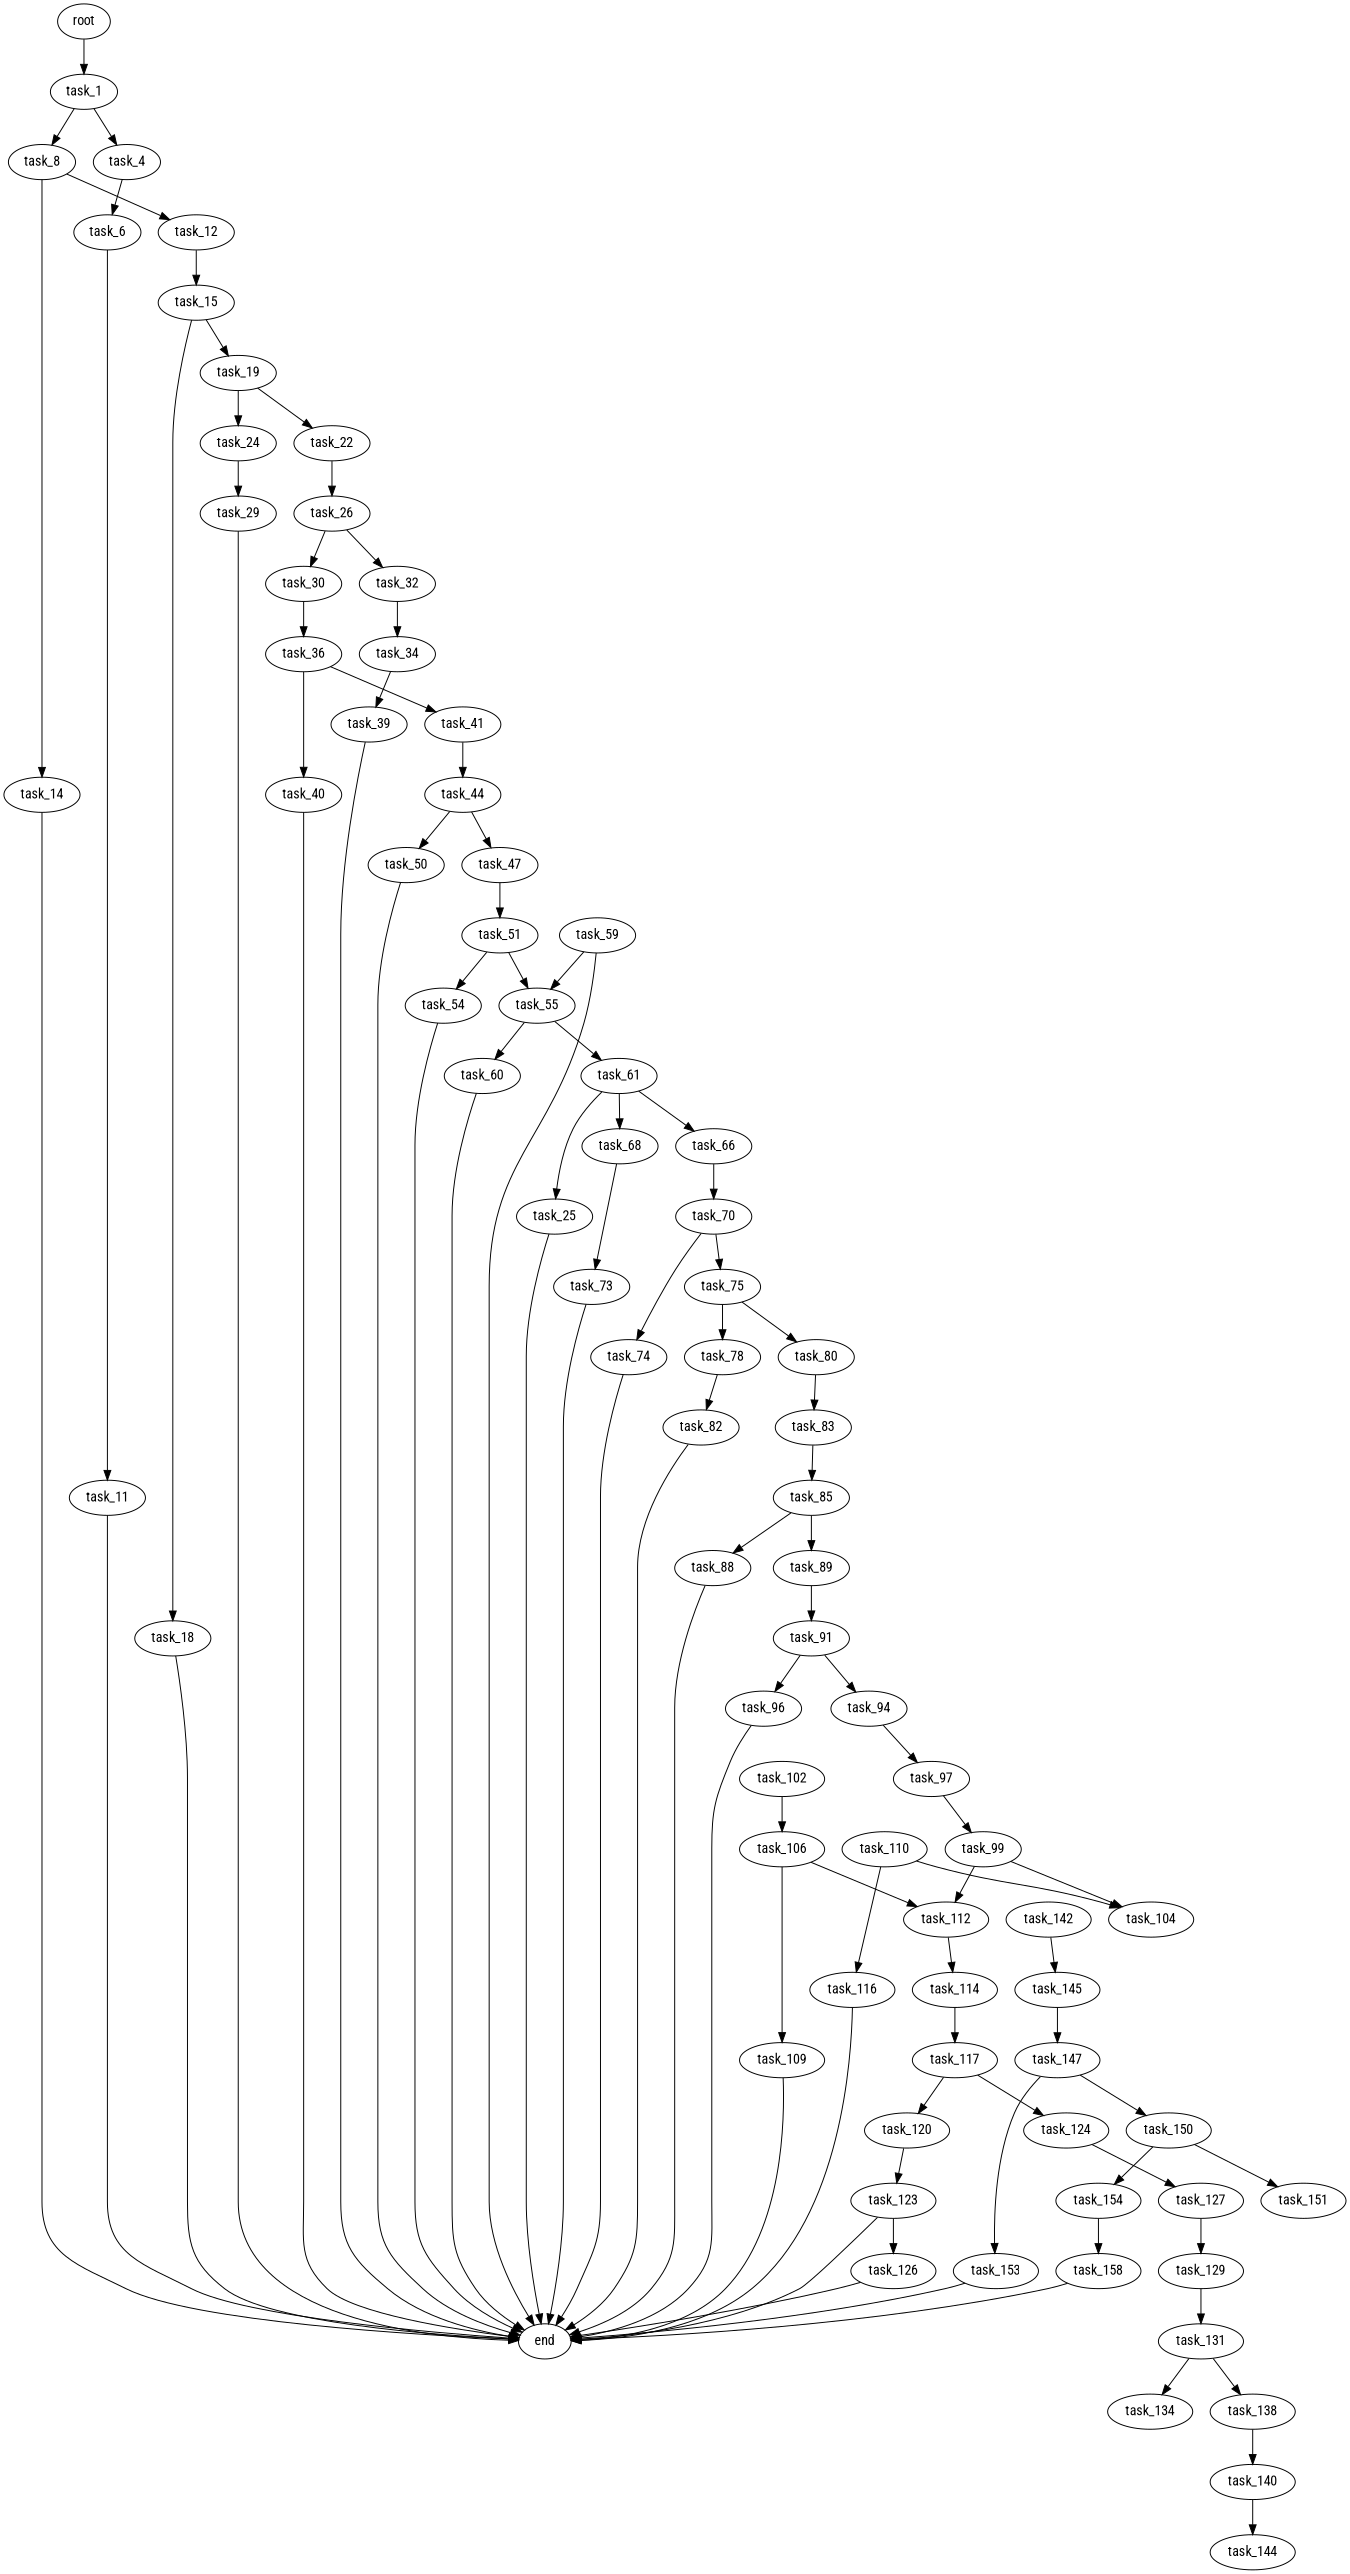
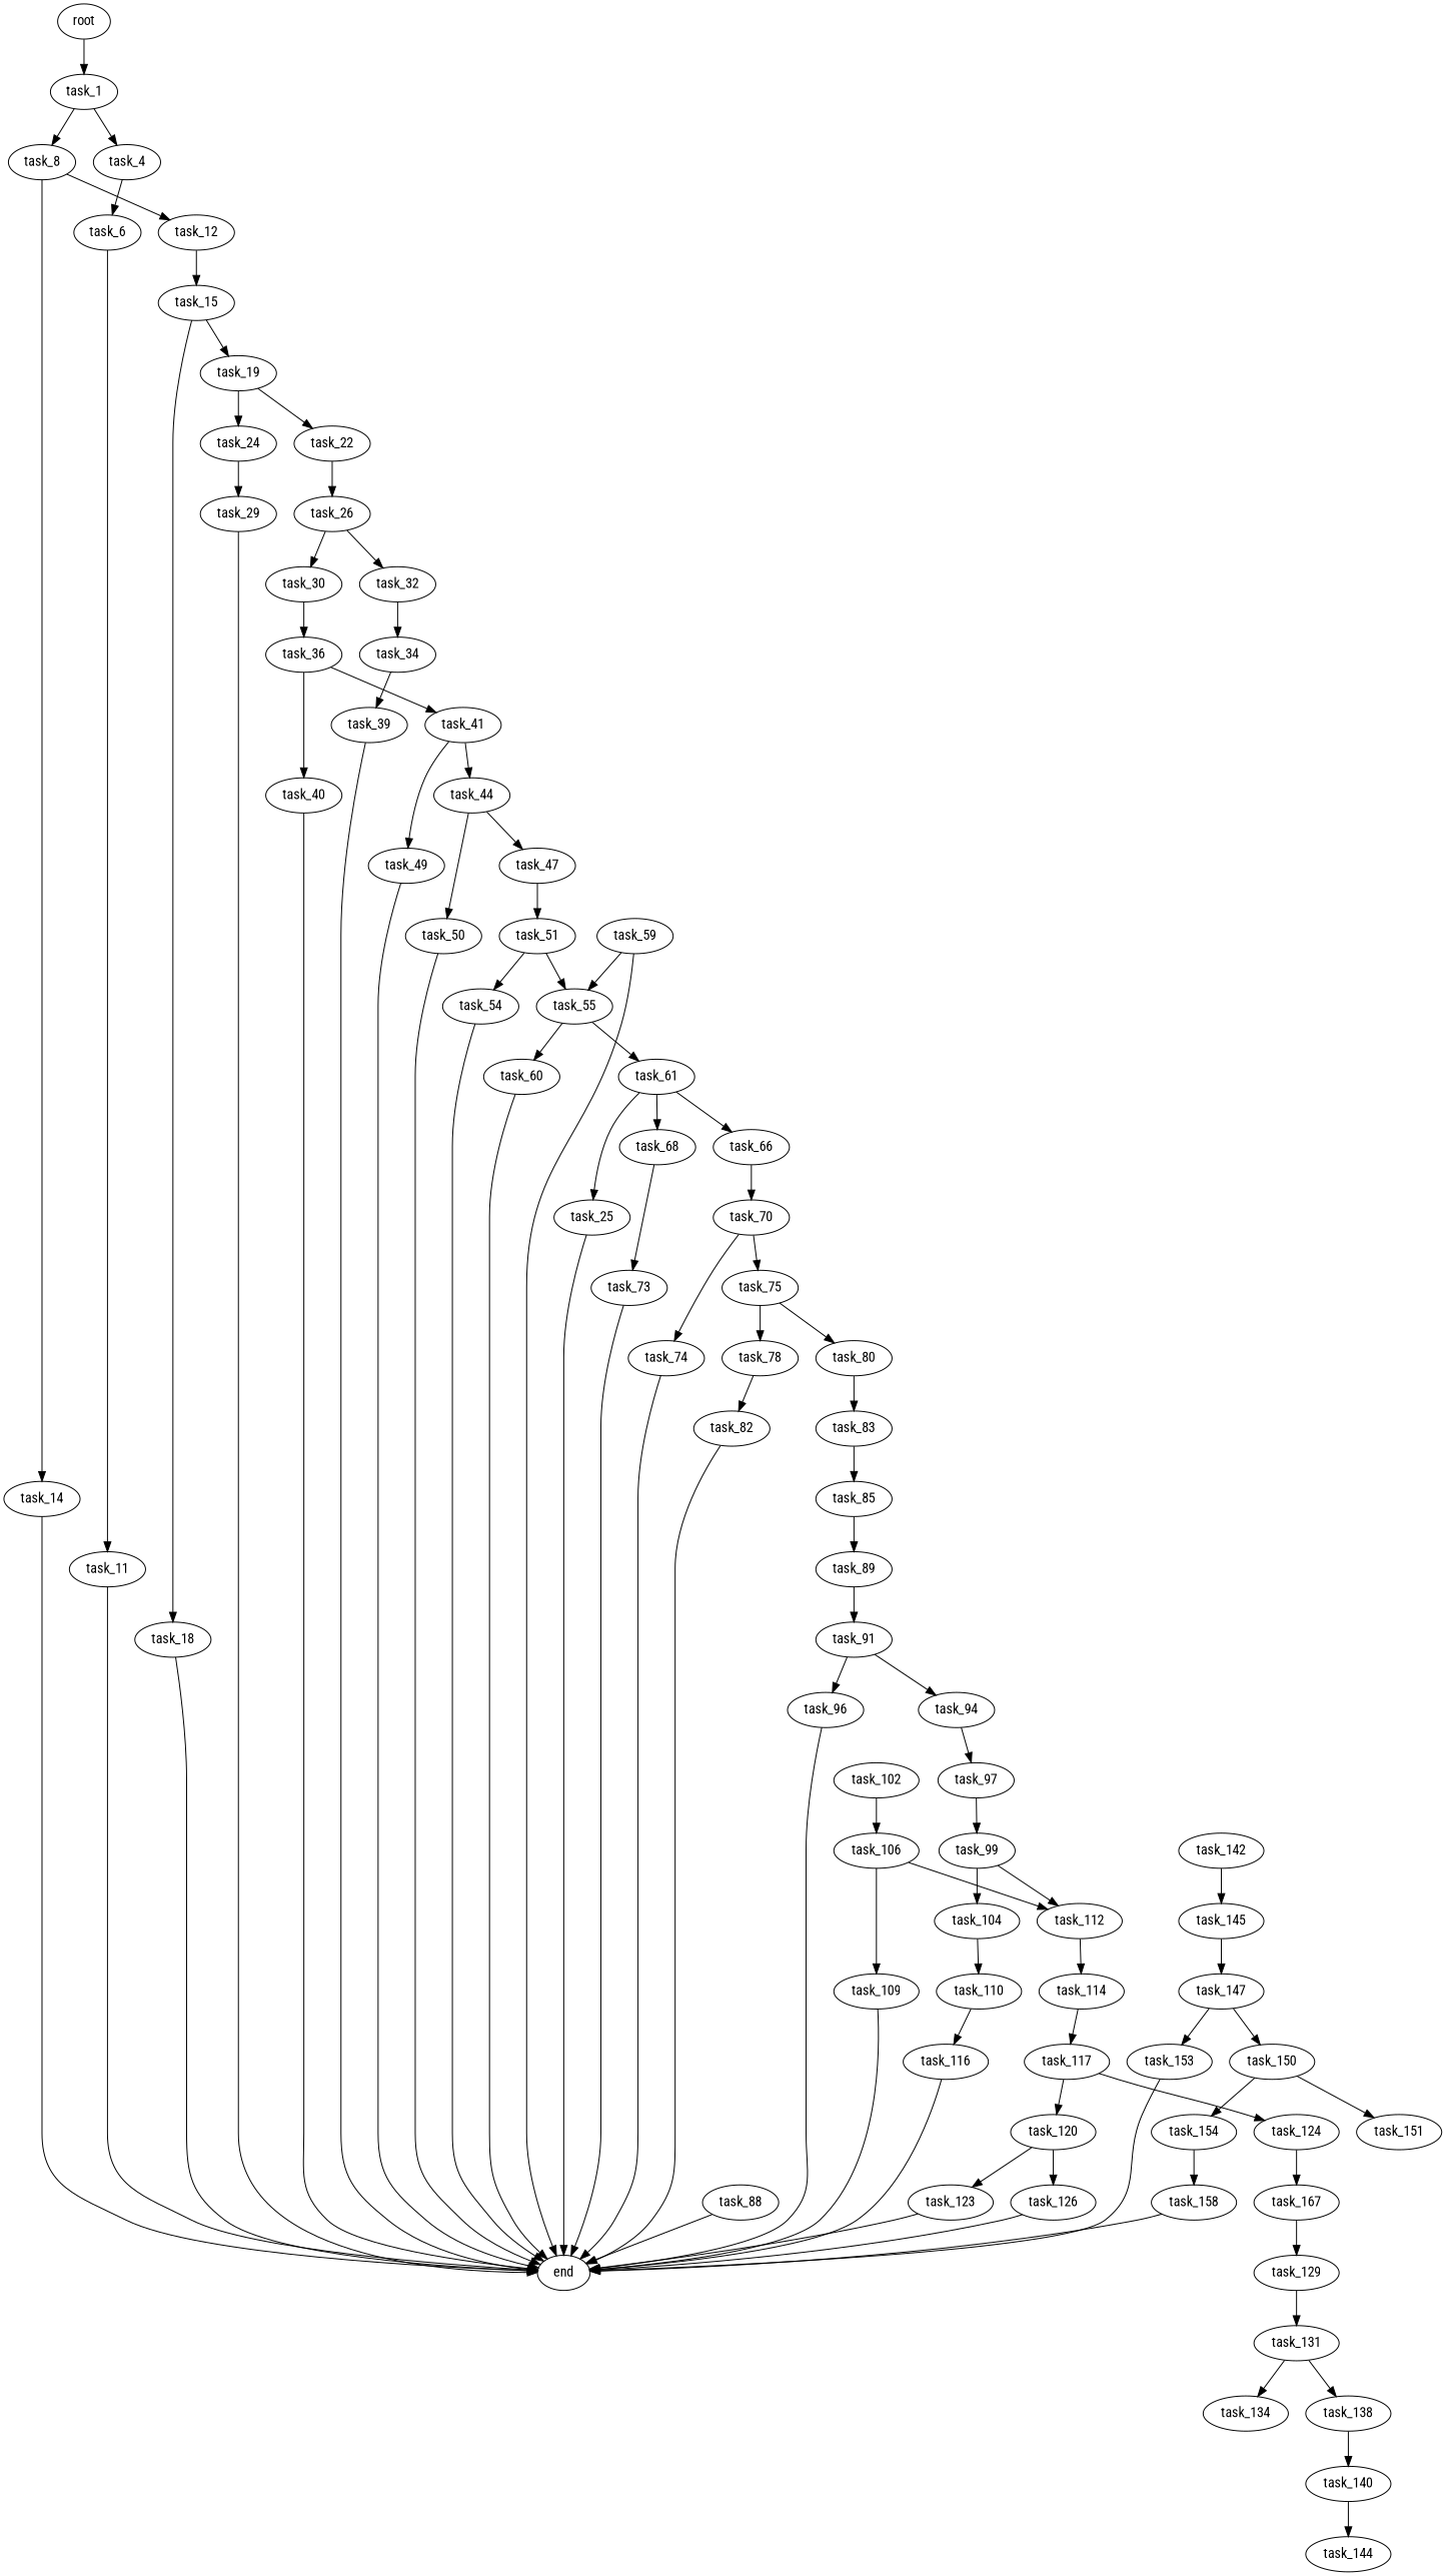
  digraph {
    fontname="Roboto Condensed"
    node [fontname="Roboto Condensed"]
    edge [fontname="Roboto Condensed"]
    root
    task_1
    task_4
    task_8
    task_6
    task_12
    task_14
    task_11
    task_15
    end
    task_18
    task_19
    task_22
    task_24
    task_26
    task_29
    task_30
    task_32
    task_36
    task_34
    task_40
    task_41
    task_39
    task_44
+   task_49
    task_47
    task_50
    task_51
    task_54
    task_55
    task_60
    task_61
    task_59
    n34 [label=task_25]
    task_66
    task_68
    task_70
    task_73
    task_74
    task_75
    task_78
    task_80
    task_82
    task_83
    task_85
    task_88
    task_89
    task_91
    task_94
    task_96
    task_97
    task_99
    task_104
    task_112
    task_102
    task_106
    task_110
    task_109
    task_116
    task_114
    task_117
    task_120
    task_124
    task_123
    task_126
-   task_127
+   task_127 [label=task_167]
    task_129
    task_131
    task_134
    task_138
    task_140
    task_144
    task_142
    task_145
    task_147
    task_150
    task_153
    task_154
    n79 [label=task_151]
    task_158
    root -> task_1
    task_1 -> task_4
    task_1 -> task_8
    task_4 -> task_6
    task_8 -> task_12
    task_8 -> task_14
    task_6 -> task_11
    task_12 -> task_15
    task_14 -> end
    task_11 -> end
    task_15 -> task_18
    task_15 -> task_19
    task_18 -> end
    task_19 -> task_22
    task_19 -> task_24
    task_22 -> task_26
    task_24 -> task_29
    task_26 -> task_30
    task_26 -> task_32
    task_29 -> end
    task_30 -> task_36
    task_32 -> task_34
    task_36 -> task_40
    task_36 -> task_41
    task_34 -> task_39
    task_40 -> end
    task_41 -> task_44
+   task_41 -> task_49
    task_39 -> end
    task_44 -> task_47
    task_44 -> task_50
+   task_49 -> end
    task_47 -> task_51
    task_50 -> end
    task_51 -> task_54
    task_51 -> task_55
    task_54 -> end
    task_55 -> task_60
    task_55 -> task_61
    task_60 -> end
    task_61 -> n34
    task_61 -> task_66
    task_61 -> task_68
    task_59 -> end
    task_59 -> task_55
    n34 -> end
    task_66 -> task_70
    task_68 -> task_73
    task_70 -> task_74
    task_70 -> task_75
    task_73 -> end
    task_74 -> end
    task_75 -> task_78
    task_75 -> task_80
    task_78 -> task_82
    task_80 -> task_83
    task_82 -> end
    task_83 -> task_85
-   task_85 -> task_88
    task_85 -> task_89
    task_88 -> end
    task_89 -> task_91
    task_91 -> task_94
    task_91 -> task_96
    task_94 -> task_97
    task_96 -> end
    task_97 -> task_99
    task_99 -> task_104
    task_99 -> task_112
-   task_110 -> task_104
+   task_104 -> task_110
    task_112 -> task_114
    task_102 -> task_106
    task_106 -> task_112
    task_106 -> task_109
    task_110 -> task_116
    task_109 -> end
    task_116 -> end
    task_114 -> task_117
    task_117 -> task_120
    task_117 -> task_124
    task_120 -> task_123
-   task_123 -> task_126
+   task_120 -> task_126
    task_124 -> task_127
    task_123 -> end
    task_126 -> end
    task_127 -> task_129
    task_129 -> task_131
    task_131 -> task_134
    task_131 -> task_138
    task_138 -> task_140
    task_140 -> task_144
    task_142 -> task_145
    task_145 -> task_147
    task_147 -> task_150
    task_147 -> task_153
    task_150 -> task_154
    task_150 -> n79
    task_153 -> end
    task_154 -> task_158
    task_158 -> end
  }
